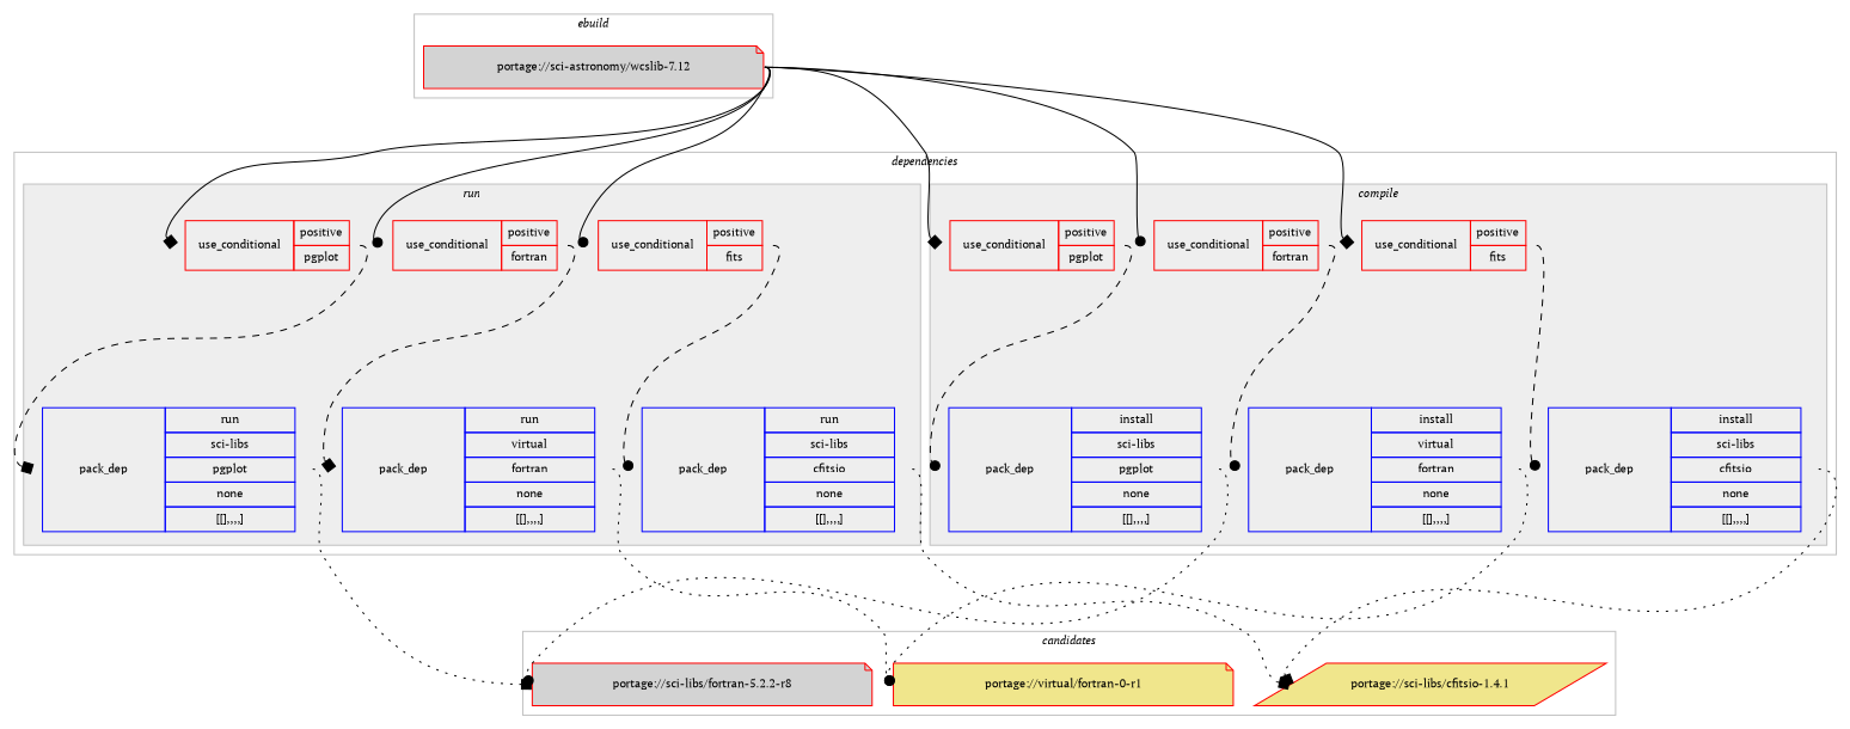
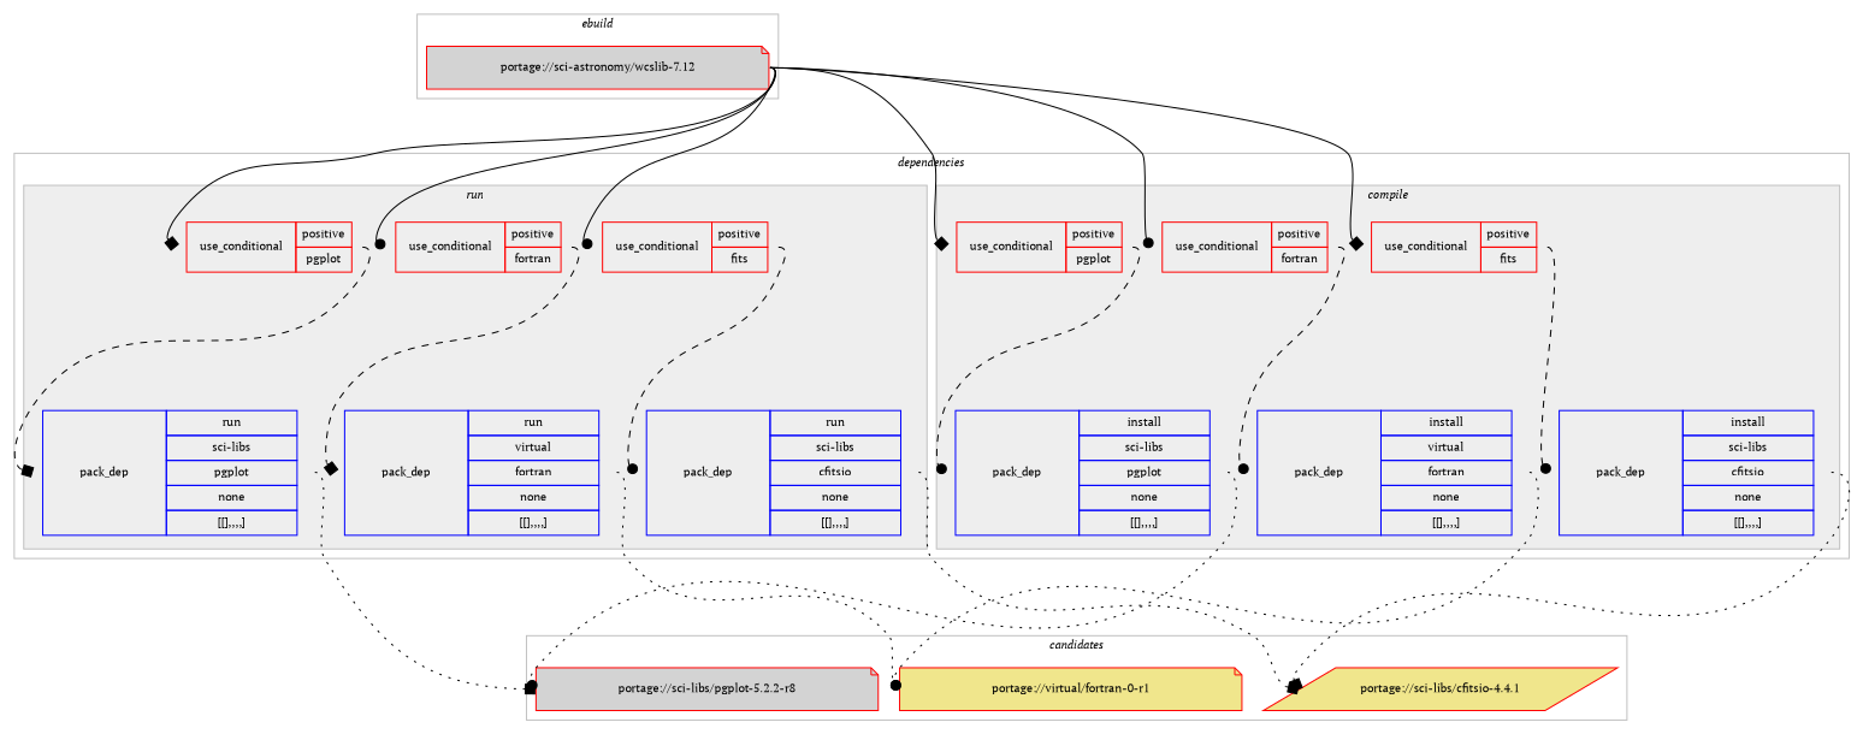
  digraph {
    compound=true
    concentrate=true
    fontname="PT Serif"
    fontsize=10
    newrank=true
    rankdir=TB
    ranksep=1.5
    node [color=red fontname="PT Serif" fontsize=10 shape=none]
    edge [arrowhead=dot fontname="PT Serif" headport=w style=solid tailport=e weight=20]
    n1 [fillcolor=lightgrey label="portage://sci-astronomy/wcslib-7.12" shape=note style=filled width=4]
    n2 [color=blue label=<<TABLE BORDER="0" CELLBORDER="1" CELLSPACING="0" CELLPADDING="4" WIDTH="220"><TR><TD ROWSPAN="6" CELLPADDING="30">pack_dep</TD></TR><TR><TD WIDTH="110">install</TD></TR><TR><TD>sci-libs</TD></TR><TR><TD>cfitsio</TD></TR><TR><TD>none</TD></TR><TR><TD>[[],,,,]</TD></TR></TABLE>>]
    n3 [label=<<TABLE BORDER="0" CELLBORDER="1" CELLSPACING="0" CELLPADDING="4"><TR><TD ROWSPAN="3" CELLPADDING="10">use_conditional</TD></TR><TR><TD>positive</TD></TR><TR><TD>fits</TD></TR></TABLE>>]
    n4 [color=blue label=<<TABLE BORDER="0" CELLBORDER="1" CELLSPACING="0" CELLPADDING="4" WIDTH="220"><TR><TD ROWSPAN="6" CELLPADDING="30">pack_dep</TD></TR><TR><TD WIDTH="110">install</TD></TR><TR><TD>virtual</TD></TR><TR><TD>fortran</TD></TR><TR><TD>none</TD></TR><TR><TD>[[],,,,]</TD></TR></TABLE>>]
    n5 [label=<<TABLE BORDER="0" CELLBORDER="1" CELLSPACING="0" CELLPADDING="4"><TR><TD ROWSPAN="3" CELLPADDING="10">use_conditional</TD></TR><TR><TD>positive</TD></TR><TR><TD>fortran</TD></TR></TABLE>>]
    n6 [color=blue label=<<TABLE BORDER="0" CELLBORDER="1" CELLSPACING="0" CELLPADDING="4" WIDTH="220"><TR><TD ROWSPAN="6" CELLPADDING="30">pack_dep</TD></TR><TR><TD WIDTH="110">install</TD></TR><TR><TD>sci-libs</TD></TR><TR><TD>pgplot</TD></TR><TR><TD>none</TD></TR><TR><TD>[[],,,,]</TD></TR></TABLE>>]
    n7 [label=<<TABLE BORDER="0" CELLBORDER="1" CELLSPACING="0" CELLPADDING="4"><TR><TD ROWSPAN="3" CELLPADDING="10">use_conditional</TD></TR><TR><TD>positive</TD></TR><TR><TD>pgplot</TD></TR></TABLE>>]
    n8 [color=blue label=<<TABLE BORDER="0" CELLBORDER="1" CELLSPACING="0" CELLPADDING="4" WIDTH="220"><TR><TD ROWSPAN="6" CELLPADDING="30">pack_dep</TD></TR><TR><TD WIDTH="110">run</TD></TR><TR><TD>sci-libs</TD></TR><TR><TD>cfitsio</TD></TR><TR><TD>none</TD></TR><TR><TD>[[],,,,]</TD></TR></TABLE>>]
    n9 [label=<<TABLE BORDER="0" CELLBORDER="1" CELLSPACING="0" CELLPADDING="4"><TR><TD ROWSPAN="3" CELLPADDING="10">use_conditional</TD></TR><TR><TD>positive</TD></TR><TR><TD>fits</TD></TR></TABLE>>]
    n10 [color=blue label=<<TABLE BORDER="0" CELLBORDER="1" CELLSPACING="0" CELLPADDING="4" WIDTH="220"><TR><TD ROWSPAN="6" CELLPADDING="30">pack_dep</TD></TR><TR><TD WIDTH="110">run</TD></TR><TR><TD>virtual</TD></TR><TR><TD>fortran</TD></TR><TR><TD>none</TD></TR><TR><TD>[[],,,,]</TD></TR></TABLE>>]
    n11 [label=<<TABLE BORDER="0" CELLBORDER="1" CELLSPACING="0" CELLPADDING="4"><TR><TD ROWSPAN="3" CELLPADDING="10">use_conditional</TD></TR><TR><TD>positive</TD></TR><TR><TD>fortran</TD></TR></TABLE>>]
    n12 [color=blue label=<<TABLE BORDER="0" CELLBORDER="1" CELLSPACING="0" CELLPADDING="4" WIDTH="220"><TR><TD ROWSPAN="6" CELLPADDING="30">pack_dep</TD></TR><TR><TD WIDTH="110">run</TD></TR><TR><TD>sci-libs</TD></TR><TR><TD>pgplot</TD></TR><TR><TD>none</TD></TR><TR><TD>[[],,,,]</TD></TR></TABLE>>]
    n13 [label=<<TABLE BORDER="0" CELLBORDER="1" CELLSPACING="0" CELLPADDING="4"><TR><TD ROWSPAN="3" CELLPADDING="10">use_conditional</TD></TR><TR><TD>positive</TD></TR><TR><TD>pgplot</TD></TR></TABLE>>]
-   n14 [fillcolor=khaki label="portage://sci-libs/cfitsio-1.4.1" shape=parallelogram style=filled width=4]
+   n14 [fillcolor=khaki label="portage://sci-libs/cfitsio-4.4.1" shape=parallelogram style=filled width=4]
    n15 [fillcolor=khaki label="portage://virtual/fortran-0-r1" shape=note style=filled width=4]
-   n16 [fillcolor=lightgrey label="portage://sci-libs/fortran-5.2.2-r8" shape=note style=filled width=4]
+   n16 [fillcolor=lightgrey label="portage://sci-libs/pgplot-5.2.2-r8" shape=note style=filled width=4]
    subgraph cluster_1 {
      color=gray
      label=<<i>ebuild</i>>
      n1
    }
    subgraph cluster_2 {
      color=gray
      label=<<i>dependencies</i>>
      subgraph cluster_3 {
        color=gray
        fillcolor="#eeeeee"
        label=<<i>compile</i>>
        style=filled
        subgraph sub_4 {
          color=gray
          fillcolor="#eeeeee"
          label=<<i>compile</i>>
          style=filled
          n3
          subgraph sub_5 {
            color=gray
            fillcolor="#eeeeee"
            label=<<i>compile</i>>
            style=filled
            n2
          }
        }
        subgraph sub_6 {
          color=gray
          fillcolor="#eeeeee"
          label=<<i>compile</i>>
          style=filled
          n5
          subgraph sub_7 {
            color=gray
            fillcolor="#eeeeee"
            label=<<i>compile</i>>
            style=filled
            n4
          }
        }
        subgraph sub_8 {
          color=gray
          fillcolor="#eeeeee"
          label=<<i>compile</i>>
          style=filled
          n7
          subgraph sub_9 {
            color=gray
            fillcolor="#eeeeee"
            label=<<i>compile</i>>
            style=filled
            n6
          }
        }
      }
      subgraph cluster_10 {
        color=gray
        fillcolor="#eeeeee"
        label=<<i>compile and run</i>>
        style=filled
      }
      subgraph cluster_11 {
        color=gray
        fillcolor="#eeeeee"
        label=<<i>run</i>>
        style=filled
        subgraph sub_12 {
          color=gray
          fillcolor="#eeeeee"
          label=<<i>run</i>>
          style=filled
          n9
          subgraph sub_13 {
            color=gray
            fillcolor="#eeeeee"
            label=<<i>run</i>>
            style=filled
            n8
          }
        }
        subgraph sub_14 {
          color=gray
          fillcolor="#eeeeee"
          label=<<i>run</i>>
          style=filled
          n11
          subgraph sub_15 {
            color=gray
            fillcolor="#eeeeee"
            label=<<i>run</i>>
            style=filled
            n10
          }
        }
        subgraph sub_16 {
          color=gray
          fillcolor="#eeeeee"
          label=<<i>run</i>>
          style=filled
          n13
          subgraph sub_17 {
            color=gray
            fillcolor="#eeeeee"
            label=<<i>run</i>>
            style=filled
            n12
          }
        }
      }
    }
    subgraph cluster_18 {
      color=gray
      label=<<i>candidates</i>>
      rank=same
      subgraph sub_19 {
        color=black
        label=<<i>candidates</i>>
        nodesep=1
        rank=same
        n14
      }
      subgraph sub_20 {
        color=black
        label=<<i>candidates</i>>
        nodesep=1
        rank=same
        n15
      }
      subgraph sub_21 {
        color=black
        label=<<i>candidates</i>>
        nodesep=1
        rank=same
        n16
      }
      subgraph sub_22 {
        color=black
        label=<<i>candidates</i>>
        nodesep=1
        rank=same
        n14
      }
      subgraph sub_23 {
        color=black
        label=<<i>candidates</i>>
        nodesep=1
        rank=same
        n15
      }
      subgraph sub_24 {
        color=black
        label=<<i>candidates</i>>
        nodesep=1
        rank=same
        n16
      }
    }
    n1 -> n3 [arrowhead=box]
    n1 -> n5
    n1 -> n7 [arrowhead=box]
    n1 -> n9
    n1 -> n11
    n1 -> n13 [arrowhead=box]
    n2 -> n14 [arrowhead=box style=dotted weight=100]
    n3 -> n2 [style=dashed]
    n4 -> n15 [style=dotted weight=100]
    n5 -> n4 [style=dashed]
    n6 -> n16 [style=dotted weight=100]
    n7 -> n6 [style=dashed]
    n8 -> n14 [arrowhead=box style=dotted weight=100]
    n9 -> n8 [style=dashed]
    n10 -> n15 [style=dotted weight=100]
    n11 -> n10 [arrowhead=box style=dashed]
    n12 -> n16 [arrowhead=box style=dotted weight=100]
    n13 -> n12 [arrowhead=box style=dashed]
  }
